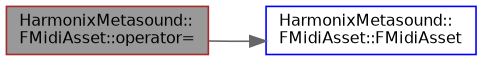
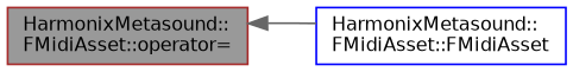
  digraph {
    rankdir=LR
    node [fontname=Helvetica fontsize=10 shape=box style=filled]
    n1 [color=brown fillcolor=grey60 fontcolor=black height=0.2 label="HarmonixMetasound::\lFMidiAsset::operator=" width=0.4]
    n2 [color=blue fillcolor=white height=0.2 label="HarmonixMetasound::\lFMidiAsset::FMidiAsset" width=0.4]
-   n1 -> n2 [color=gray40 fontname=Helvetica fontsize=10 labelfontname=Helvetica labelfontsize=10 style=solid]
+   n2 -> n1 [color=gray40 fontname=Helvetica fontsize=10 labelfontname=Helvetica labelfontsize=10 style=solid]
  }
